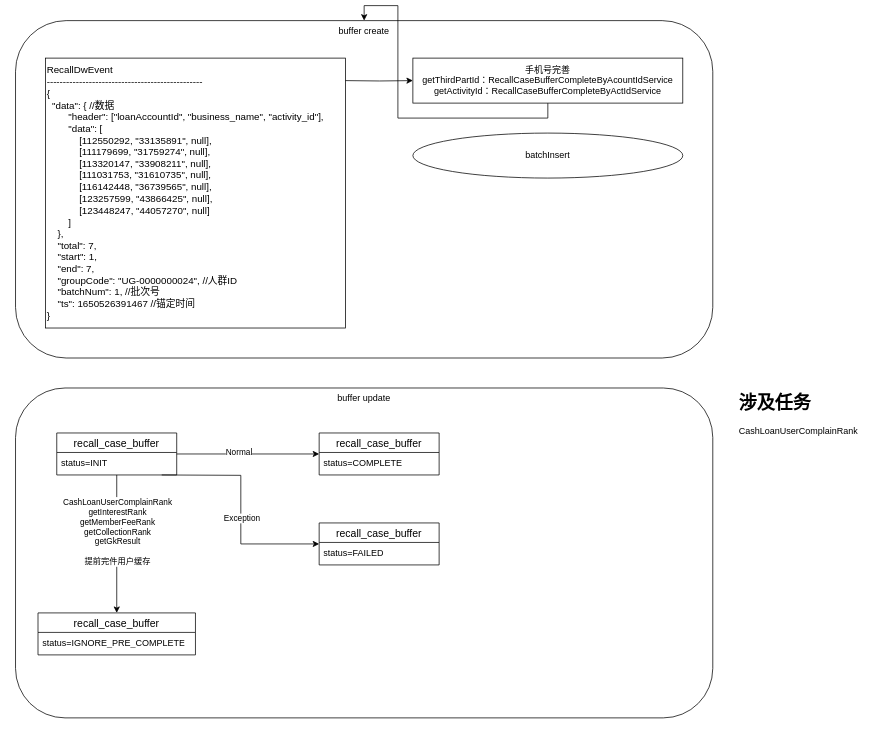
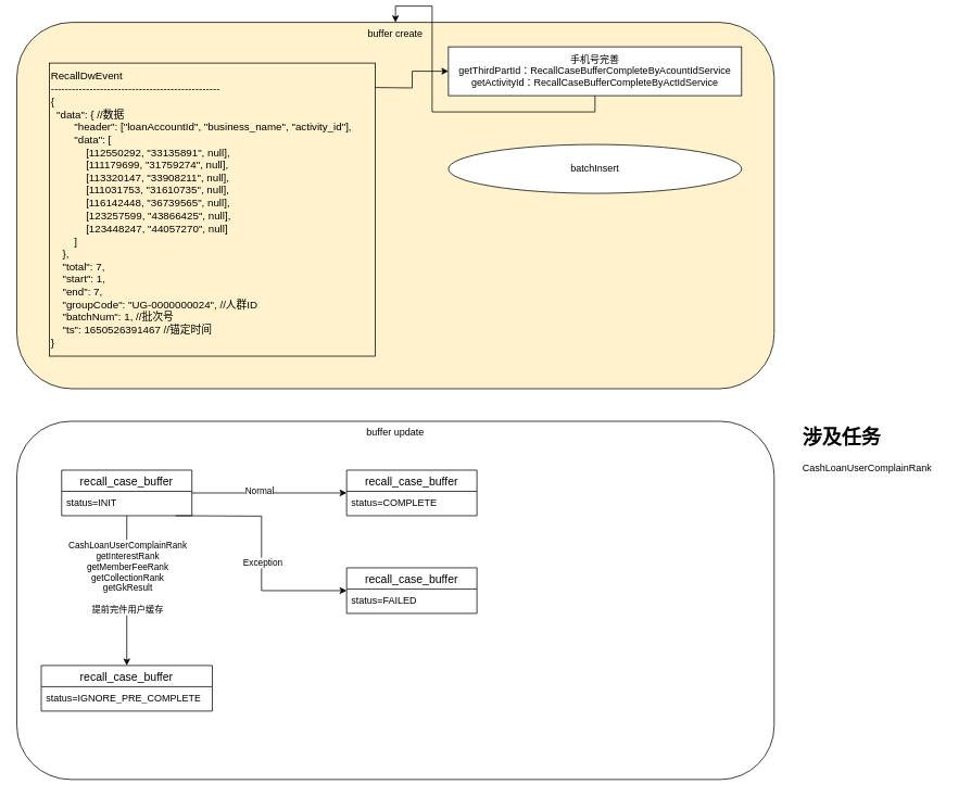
  <mxCell id="0" />
  <mxCell id="1" parent="0" />
  <mxCell id="2" value="buffer update" style="rounded=1;whiteSpace=wrap;html=1;verticalAlign=top;" parent="1" vertex="1"><mxGeometry x="20" y="510" width="930" height="440" as="geometry" /></mxCell>
- <mxCell id="3" value="buffer create" style="rounded=1;whiteSpace=wrap;html=1;horizontal=1;verticalAlign=top;" parent="1" vertex="1"><mxGeometry x="20" y="20" width="930" height="450" as="geometry" /></mxCell>
+ <mxCell id="3" value="buffer create" style="rounded=1;whiteSpace=wrap;html=1;horizontal=1;verticalAlign=top;fillColor=#fff2cc;" parent="1" vertex="1"><mxGeometry x="20" y="20" width="930" height="450" as="geometry" /></mxCell>
  <mxCell id="4" style="edgeStyle=orthogonalEdgeStyle;rounded=0;orthogonalLoop=1;jettySize=auto;html=1;entryX=0;entryY=0.5;entryDx=0;entryDy=0;" parent="1" target="7" edge="1"><mxGeometry relative="1" as="geometry"><mxPoint x="460" y="100" as="sourcePoint" /></mxGeometry></mxCell>
  <mxCell id="5" value="&lt;div style=&quot;font-size: 13px;&quot;&gt;RecallDwEvent&lt;br style=&quot;font-size: 13px;&quot;&gt;&lt;/div&gt;&lt;div style=&quot;font-size: 13px;&quot;&gt;------------------------------------------------&lt;/div&gt;&lt;div style=&quot;font-size: 13px;&quot;&gt;{&lt;/div&gt;&lt;div style=&quot;font-size: 13px;&quot;&gt;&amp;nbsp; &quot;data&quot;: { //数据&lt;span style=&quot;font-size: 13px;&quot;&gt;&lt;/span&gt;&lt;/div&gt;&lt;div style=&quot;font-size: 13px;&quot;&gt;&lt;span style=&quot;font-size: 13px;&quot;&gt;&lt;span style=&quot;font-size: 13px;&quot;&gt;&lt;span style=&quot;font-size: 13px;&quot;&gt;&amp;nbsp;&amp;nbsp;&amp;nbsp;&amp;nbsp;&lt;/span&gt;&lt;span style=&quot;font-size: 13px;&quot;&gt;&amp;nbsp;&amp;nbsp;&amp;nbsp;&amp;nbsp;&lt;/span&gt;&lt;/span&gt;&quot;header&quot;: [&quot;loanAccountId&quot;, &quot;business_name&quot;, &quot;activity_id&quot;],&lt;/span&gt;&lt;/div&gt;&lt;div style=&quot;font-size: 13px;&quot;&gt;&lt;span style=&quot;font-size: 13px;&quot;&gt;&lt;span style=&quot;font-size: 13px;&quot;&gt;&lt;span style=&quot;font-size: 13px;&quot;&gt;&amp;nbsp;&amp;nbsp;&amp;nbsp;&amp;nbsp;&lt;/span&gt;&lt;span style=&quot;font-size: 13px;&quot;&gt;&amp;nbsp;&amp;nbsp;&amp;nbsp;&amp;nbsp;&lt;/span&gt;&lt;/span&gt;&quot;data&quot;: [&lt;/span&gt;&lt;/div&gt;&lt;div style=&quot;font-size: 13px;&quot;&gt;&lt;span style=&quot;font-size: 13px;&quot;&gt;&lt;span style=&quot;font-size: 13px;&quot;&gt;&lt;span style=&quot;font-size: 13px;&quot;&gt;&amp;nbsp;&amp;nbsp;&amp;nbsp;&amp;nbsp;&lt;/span&gt;&lt;span style=&quot;font-size: 13px;&quot;&gt;&amp;nbsp;&amp;nbsp;&amp;nbsp;&amp;nbsp;&lt;/span&gt;&lt;span style=&quot;font-size: 13px;&quot;&gt;&amp;nbsp;&amp;nbsp;&amp;nbsp;&amp;nbsp;&lt;/span&gt;&lt;/span&gt;[112550292, &quot;33135891&quot;, null],&lt;/span&gt;&lt;/div&gt;&lt;div style=&quot;font-size: 13px;&quot;&gt;&lt;span style=&quot;font-size: 13px;&quot;&gt;&lt;span style=&quot;font-size: 13px;&quot;&gt;&lt;span style=&quot;font-size: 13px;&quot;&gt;&amp;nbsp;&amp;nbsp;&amp;nbsp;&amp;nbsp;&lt;/span&gt;&lt;span style=&quot;font-size: 13px;&quot;&gt;&amp;nbsp;&amp;nbsp;&amp;nbsp;&amp;nbsp;&lt;/span&gt;&lt;span style=&quot;font-size: 13px;&quot;&gt;&amp;nbsp;&amp;nbsp;&amp;nbsp;&amp;nbsp;&lt;/span&gt;&lt;/span&gt;[111179699, &quot;31759274&quot;, null],&lt;/span&gt;&lt;/div&gt;&lt;div style=&quot;font-size: 13px;&quot;&gt;&lt;span style=&quot;font-size: 13px;&quot;&gt;&lt;span style=&quot;font-size: 13px;&quot;&gt;&lt;span style=&quot;font-size: 13px;&quot;&gt;&amp;nbsp;&amp;nbsp;&amp;nbsp;&amp;nbsp;&lt;/span&gt;&lt;span style=&quot;font-size: 13px;&quot;&gt;&amp;nbsp;&amp;nbsp;&amp;nbsp;&amp;nbsp;&lt;/span&gt;&lt;span style=&quot;font-size: 13px;&quot;&gt;&amp;nbsp;&amp;nbsp;&amp;nbsp;&amp;nbsp;&lt;/span&gt;&lt;/span&gt;[113320147, &quot;33908211&quot;, null],&lt;/span&gt;&lt;/div&gt;&lt;div style=&quot;font-size: 13px;&quot;&gt;&lt;span style=&quot;font-size: 13px;&quot;&gt;&lt;span style=&quot;font-size: 13px;&quot;&gt;&lt;span style=&quot;font-size: 13px;&quot;&gt;&amp;nbsp;&amp;nbsp;&amp;nbsp;&amp;nbsp;&lt;/span&gt;&lt;span style=&quot;font-size: 13px;&quot;&gt;&amp;nbsp;&amp;nbsp;&amp;nbsp;&amp;nbsp;&lt;/span&gt;&lt;span style=&quot;font-size: 13px;&quot;&gt;&amp;nbsp;&amp;nbsp;&amp;nbsp;&amp;nbsp;&lt;/span&gt;&lt;/span&gt;[111031753, &quot;31610735&quot;, null],&lt;/span&gt;&lt;/div&gt;&lt;div style=&quot;font-size: 13px;&quot;&gt;&lt;span style=&quot;font-size: 13px;&quot;&gt;&lt;span style=&quot;font-size: 13px;&quot;&gt;&lt;span style=&quot;font-size: 13px;&quot;&gt;&amp;nbsp;&amp;nbsp;&amp;nbsp;&amp;nbsp;&lt;/span&gt;&lt;span style=&quot;font-size: 13px;&quot;&gt;&amp;nbsp;&amp;nbsp;&amp;nbsp;&amp;nbsp;&lt;/span&gt;&lt;span style=&quot;font-size: 13px;&quot;&gt;&amp;nbsp;&amp;nbsp;&amp;nbsp;&amp;nbsp;&lt;/span&gt;&lt;/span&gt;[116142448, &quot;36739565&quot;, null],&lt;/span&gt;&lt;/div&gt;&lt;div style=&quot;font-size: 13px;&quot;&gt;&lt;span style=&quot;font-size: 13px;&quot;&gt;&lt;span style=&quot;font-size: 13px;&quot;&gt;&lt;span style=&quot;font-size: 13px;&quot;&gt;&amp;nbsp;&amp;nbsp;&amp;nbsp;&amp;nbsp;&lt;/span&gt;&lt;span style=&quot;font-size: 13px;&quot;&gt;&amp;nbsp;&amp;nbsp;&amp;nbsp;&amp;nbsp;&lt;/span&gt;&lt;span style=&quot;font-size: 13px;&quot;&gt;&amp;nbsp;&amp;nbsp;&amp;nbsp;&amp;nbsp;&lt;/span&gt;&lt;/span&gt;[123257599, &quot;43866425&quot;, null],&lt;/span&gt;&lt;/div&gt;&lt;div style=&quot;font-size: 13px;&quot;&gt;&lt;span style=&quot;font-size: 13px;&quot;&gt;&lt;span style=&quot;font-size: 13px;&quot;&gt;&lt;span style=&quot;font-size: 13px;&quot;&gt;&amp;nbsp;&amp;nbsp;&amp;nbsp;&amp;nbsp;&lt;/span&gt;&lt;span style=&quot;font-size: 13px;&quot;&gt;&amp;nbsp;&amp;nbsp;&amp;nbsp;&amp;nbsp;&lt;/span&gt;&lt;span style=&quot;font-size: 13px;&quot;&gt;&amp;nbsp;&amp;nbsp;&amp;nbsp;&amp;nbsp;&lt;/span&gt;&lt;/span&gt;[123448247, &quot;44057270&quot;, null]&lt;/span&gt;&lt;/div&gt;&lt;div style=&quot;font-size: 13px;&quot;&gt;&lt;span style=&quot;font-size: 13px;&quot;&gt;&lt;span style=&quot;font-size: 13px;&quot;&gt;&lt;span style=&quot;font-size: 13px;&quot;&gt;&amp;nbsp;&amp;nbsp;&amp;nbsp;&amp;nbsp;&lt;/span&gt;&lt;span style=&quot;font-size: 13px;&quot;&gt;&amp;nbsp;&amp;nbsp;&amp;nbsp;&amp;nbsp;&lt;/span&gt;&lt;/span&gt;]&lt;/span&gt;&lt;/div&gt;&lt;div style=&quot;font-size: 13px;&quot;&gt;&lt;span style=&quot;font-size: 13px;&quot;&gt;&lt;span style=&quot;font-size: 13px;&quot;&gt;&lt;span style=&quot;font-size: 13px;&quot;&gt;&amp;nbsp;&amp;nbsp;&amp;nbsp;&amp;nbsp;&lt;/span&gt;&lt;/span&gt;},&lt;/span&gt;&lt;/div&gt;&lt;div style=&quot;font-size: 13px;&quot;&gt;&lt;span style=&quot;font-size: 13px;&quot;&gt;&lt;span style=&quot;font-size: 13px;&quot;&gt;&lt;span style=&quot;font-size: 13px;&quot;&gt;&amp;nbsp;&amp;nbsp;&amp;nbsp;&amp;nbsp;&lt;/span&gt;&lt;/span&gt;&quot;total&quot;: 7,&lt;/span&gt;&lt;/div&gt;&lt;div style=&quot;font-size: 13px;&quot;&gt;&lt;span style=&quot;font-size: 13px;&quot;&gt;&lt;span style=&quot;font-size: 13px;&quot;&gt;&lt;span style=&quot;font-size: 13px;&quot;&gt;&amp;nbsp;&amp;nbsp;&amp;nbsp;&amp;nbsp;&lt;/span&gt;&lt;/span&gt;&quot;start&quot;: 1,&lt;/span&gt;&lt;/div&gt;&lt;div style=&quot;font-size: 13px;&quot;&gt;&lt;span style=&quot;font-size: 13px;&quot;&gt;&lt;span style=&quot;font-size: 13px;&quot;&gt;&lt;span style=&quot;font-size: 13px;&quot;&gt;&amp;nbsp;&amp;nbsp;&amp;nbsp;&amp;nbsp;&lt;/span&gt;&lt;/span&gt;&quot;end&quot;: 7,&lt;/span&gt;&lt;/div&gt;&lt;div style=&quot;font-size: 13px;&quot;&gt;&lt;span style=&quot;font-size: 13px;&quot;&gt;&lt;span style=&quot;font-size: 13px;&quot;&gt;&lt;span style=&quot;font-size: 13px;&quot;&gt;&amp;nbsp;&amp;nbsp;&amp;nbsp;&amp;nbsp;&lt;/span&gt;&lt;/span&gt;&quot;groupCode&quot;: &quot;UG-0000000024&quot;, //人群ID&lt;/span&gt;&lt;/div&gt;&lt;div style=&quot;font-size: 13px;&quot;&gt;&lt;span style=&quot;font-size: 13px;&quot;&gt;&lt;span style=&quot;font-size: 13px;&quot;&gt;&lt;span style=&quot;font-size: 13px;&quot;&gt;&amp;nbsp;&amp;nbsp;&amp;nbsp;&amp;nbsp;&lt;/span&gt;&lt;/span&gt;&quot;batchNum&quot;: 1, //批次号&lt;/span&gt;&lt;/div&gt;&lt;div style=&quot;font-size: 13px;&quot;&gt;&lt;span style=&quot;font-size: 13px;&quot;&gt;&lt;span style=&quot;font-size: 13px;&quot;&gt;&lt;span style=&quot;font-size: 13px;&quot;&gt;&amp;nbsp;&amp;nbsp;&amp;nbsp;&amp;nbsp;&lt;/span&gt;&lt;/span&gt;&quot;ts&quot;: 1650526391467 //锚定时间&lt;/span&gt;&lt;/div&gt;&lt;div style=&quot;font-size: 13px;&quot;&gt;}&lt;/div&gt;" style="text;html=1;strokeColor=default;fillColor=none;align=left;verticalAlign=middle;whiteSpace=wrap;rounded=0;fontSize=13;" parent="1" vertex="1"><mxGeometry x="60" y="70" width="400" height="360" as="geometry" /></mxCell>
  <mxCell id="6" style="edgeStyle=orthogonalEdgeStyle;rounded=0;orthogonalLoop=1;jettySize=auto;html=1;" parent="1" source="7" target="3" edge="1"><mxGeometry relative="1" as="geometry" /></mxCell>
- <mxCell id="7" value="手机号完善&lt;br&gt;getThirdPartId：RecallCaseBufferCompleteByAcountIdService&lt;br&gt;getActivityId：RecallCaseBufferCompleteByActIdService" style="rounded=0;whiteSpace=wrap;html=1;" parent="1" vertex="1"><mxGeometry x="550" y="70" width="360" height="60" as="geometry" /></mxCell>
+ <mxCell id="7" value="手机号完善&lt;br&gt;getThirdPartId：RecallCaseBufferCompleteByAcountIdService&lt;br&gt;getActivityId：RecallCaseBufferCompleteByActIdService" style="rounded=0;whiteSpace=wrap;html=1;" parent="1" vertex="1"><mxGeometry x="550" y="50" width="360" height="60" as="geometry" /></mxCell>
  <mxCell id="8" value="" style="edgeStyle=orthogonalEdgeStyle;rounded=0;orthogonalLoop=1;jettySize=auto;html=1;" parent="1" source="12" target="15" edge="1"><mxGeometry relative="1" as="geometry" /></mxCell>
  <mxCell id="9" value="CashLoanUserComplainRank&lt;br&gt;getInterestRank&lt;br&gt;getMemberFeeRank&lt;br&gt;getCollectionRank&lt;br&gt;getGkResult&lt;br&gt;&lt;br&gt;提前完件用户缓存" style="edgeLabel;html=1;align=center;verticalAlign=middle;resizable=0;points=[];" parent="8" vertex="1" connectable="0"><mxGeometry x="-0.1" relative="1" as="geometry"><mxPoint y="-8" as="offset" /></mxGeometry></mxCell>
  <mxCell id="10" value="" style="edgeStyle=orthogonalEdgeStyle;rounded=0;orthogonalLoop=1;jettySize=auto;html=1;" parent="1" source="12" target="17" edge="1"><mxGeometry relative="1" as="geometry" /></mxCell>
  <mxCell id="11" value="Normal" style="edgeLabel;html=1;align=center;verticalAlign=middle;resizable=0;points=[];" parent="10" vertex="1" connectable="0"><mxGeometry x="-0.137" y="4" relative="1" as="geometry"><mxPoint y="1" as="offset" /></mxGeometry></mxCell>
  <mxCell id="12" value="recall_case_buffer" style="swimlane;fontStyle=0;childLayout=stackLayout;horizontal=1;startSize=26;horizontalStack=0;resizeParent=1;resizeParentMax=0;resizeLast=0;collapsible=1;marginBottom=0;align=center;fontSize=14;" parent="1" vertex="1"><mxGeometry x="75" y="570" width="160" height="56" as="geometry" /></mxCell>
  <mxCell id="13" value="status=INIT" style="text;strokeColor=none;fillColor=none;spacingLeft=4;spacingRight=4;overflow=hidden;rotatable=0;points=[[0,0.5],[1,0.5]];portConstraint=eastwest;fontSize=12;whiteSpace=wrap;html=1;" parent="12" vertex="1"><mxGeometry y="26" width="160" height="30" as="geometry" /></mxCell>
  <mxCell id="14" value="batchInsert" style="ellipse;whiteSpace=wrap;html=1;" parent="1" vertex="1"><mxGeometry x="550" y="170" width="360" height="60" as="geometry" /></mxCell>
  <mxCell id="15" value="recall_case_buffer" style="swimlane;fontStyle=0;childLayout=stackLayout;horizontal=1;startSize=26;horizontalStack=0;resizeParent=1;resizeParentMax=0;resizeLast=0;collapsible=1;marginBottom=0;align=center;fontSize=14;" parent="1" vertex="1"><mxGeometry x="50" y="810" width="210" height="56" as="geometry" /></mxCell>
  <mxCell id="16" value="status=IGNORE_PRE_COMPLETE" style="text;strokeColor=none;fillColor=none;spacingLeft=4;spacingRight=4;overflow=hidden;rotatable=0;points=[[0,0.5],[1,0.5]];portConstraint=eastwest;fontSize=12;whiteSpace=wrap;html=1;" parent="15" vertex="1"><mxGeometry y="26" width="210" height="30" as="geometry" /></mxCell>
  <mxCell id="17" value="recall_case_buffer" style="swimlane;fontStyle=0;childLayout=stackLayout;horizontal=1;startSize=26;horizontalStack=0;resizeParent=1;resizeParentMax=0;resizeLast=0;collapsible=1;marginBottom=0;align=center;fontSize=14;" parent="1" vertex="1"><mxGeometry x="425" y="570" width="160" height="56" as="geometry" /></mxCell>
  <mxCell id="18" value="status=COMPLETE" style="text;strokeColor=none;fillColor=none;spacingLeft=4;spacingRight=4;overflow=hidden;rotatable=0;points=[[0,0.5],[1,0.5]];portConstraint=eastwest;fontSize=12;whiteSpace=wrap;html=1;" parent="17" vertex="1"><mxGeometry y="26" width="160" height="30" as="geometry" /></mxCell>
  <mxCell id="19" value="recall_case_buffer" style="swimlane;fontStyle=0;childLayout=stackLayout;horizontal=1;startSize=26;horizontalStack=0;resizeParent=1;resizeParentMax=0;resizeLast=0;collapsible=1;marginBottom=0;align=center;fontSize=14;" parent="1" vertex="1"><mxGeometry x="425" y="690" width="160" height="56" as="geometry" /></mxCell>
  <mxCell id="20" value="status=FAILED" style="text;strokeColor=none;fillColor=none;spacingLeft=4;spacingRight=4;overflow=hidden;rotatable=0;points=[[0,0.5],[1,0.5]];portConstraint=eastwest;fontSize=12;whiteSpace=wrap;html=1;" parent="19" vertex="1"><mxGeometry y="26" width="160" height="30" as="geometry" /></mxCell>
  <mxCell id="21" style="edgeStyle=orthogonalEdgeStyle;rounded=0;orthogonalLoop=1;jettySize=auto;html=1;entryX=0;entryY=0.5;entryDx=0;entryDy=0;" parent="1" target="19" edge="1"><mxGeometry relative="1" as="geometry"><mxPoint x="215" y="626" as="sourcePoint" /><mxPoint x="405" y="839" as="targetPoint" /></mxGeometry></mxCell>
  <mxCell id="22" value="Exception" style="edgeLabel;html=1;align=center;verticalAlign=middle;resizable=0;points=[];" parent="21" vertex="1" connectable="0"><mxGeometry x="0.075" y="1" relative="1" as="geometry"><mxPoint y="1" as="offset" /></mxGeometry></mxCell>
  <mxCell id="23" value="&lt;h1&gt;涉及任务&lt;/h1&gt;&lt;p&gt;CashLoanUserComplainRank&lt;/p&gt;" style="text;html=1;strokeColor=none;fillColor=none;spacing=5;spacingTop=-20;whiteSpace=wrap;overflow=hidden;rounded=0;" parent="1" vertex="1"><mxGeometry x="980" y="510" width="190" height="120" as="geometry" /></mxCell>
